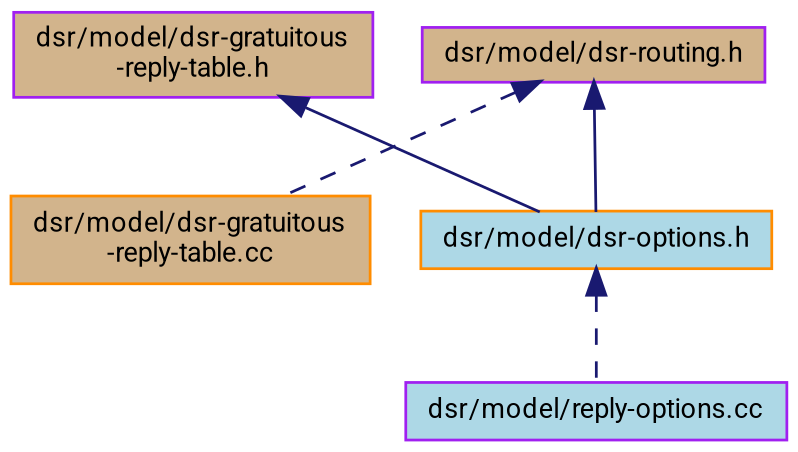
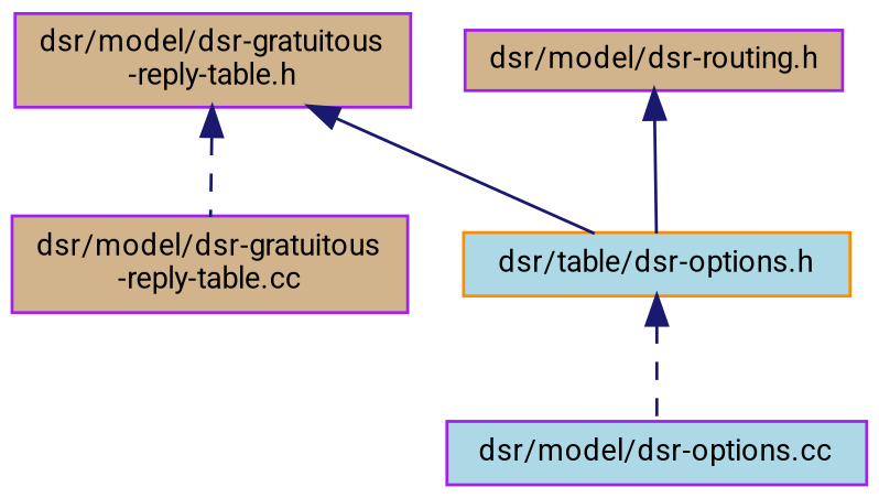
  digraph {
    fontname=Roboto
    node [color=purple fillcolor=tan fontname=Roboto fontsize=10 shape=record style=filled]
    edge [color=midnightblue dir=back fontname=Roboto fontsize=10 labelfontname=Helvetica labelfontsize=10 style=dashed]
    n1 [fontcolor=black height=0.2 label="dsr/model/dsr-gratuitous\l-reply-table.h" width=0.4]
-   n2 [color=darkorange height=0.2 label="dsr/model/dsr-gratuitous\l-reply-table.cc" width=0.4]
-   n3 [color=darkorange fillcolor=lightblue height=0.2 label="dsr/model/dsr-options.h" width=0.4]
+   n2 [height=0.2 label="dsr/model/dsr-gratuitous\l-reply-table.cc" width=0.4]
+   n3 [color=darkorange fillcolor=lightblue height=0.2 label="dsr/table/dsr-options.h" width=0.4]
    n4 [height=0.2 label="dsr/model/dsr-routing.h" width=0.4]
-   n5 [fillcolor=lightblue height=0.2 label="dsr/model/reply-options.cc" width=0.4]
-   n4 -> n2
+   n5 [fillcolor=lightblue height=0.2 label="dsr/model/dsr-options.cc" width=0.4]
+   n1 -> n2
    n1 -> n3 [style=solid]
    n3 -> n5
    n4 -> n3 [style=solid]
  }
